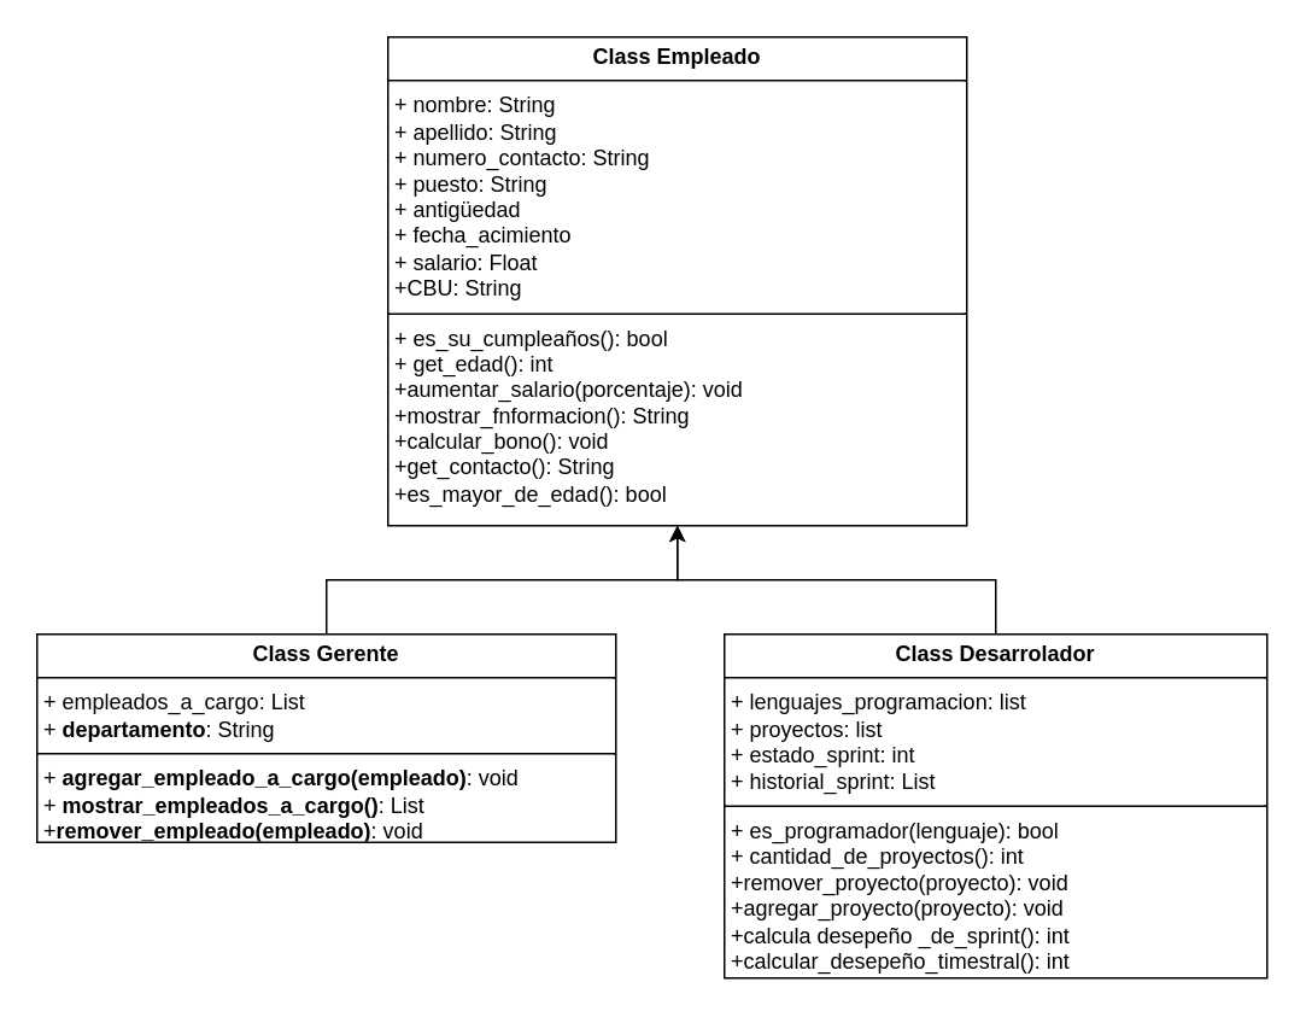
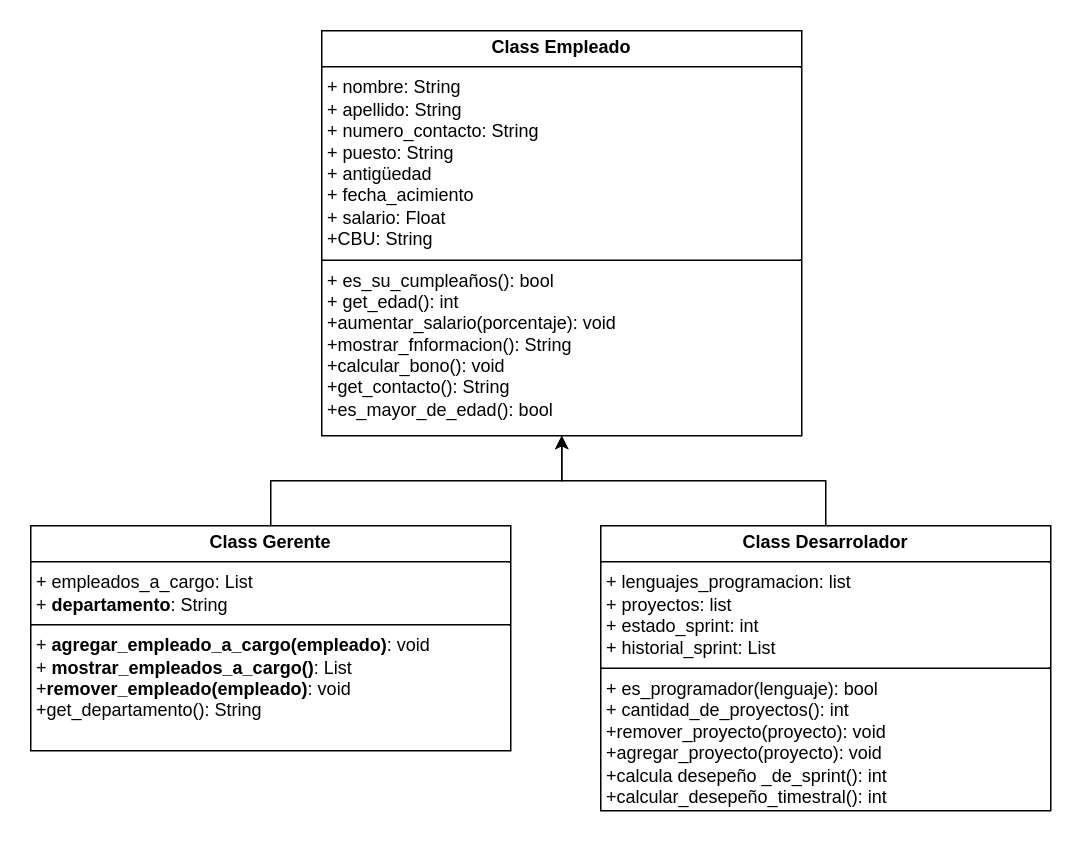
  <mxCell id="0" />
  <mxCell id="1" parent="0" />
  <mxCell id="2" value="&lt;p style=&quot;margin:0px;margin-top:4px;text-align:center;&quot;&gt;&lt;b&gt;Class Empleado&lt;/b&gt;&lt;/p&gt;&lt;hr size=&quot;1&quot; style=&quot;border-style:solid;&quot;&gt;&lt;p style=&quot;margin:0px;margin-left:4px;&quot;&gt;+ nombre: String&lt;/p&gt;&lt;p style=&quot;margin:0px;margin-left:4px;&quot;&gt;+ apellido: String&lt;/p&gt;&lt;p style=&quot;margin:0px;margin-left:4px;&quot;&gt;+ numero_contacto: String&lt;/p&gt;&lt;p style=&quot;margin:0px;margin-left:4px;&quot;&gt;+ puesto: String&lt;/p&gt;&lt;p style=&quot;margin:0px;margin-left:4px;&quot;&gt;+ antigüedad&lt;/p&gt;&lt;p style=&quot;margin:0px;margin-left:4px;&quot;&gt;+ fecha_acimiento&lt;/p&gt;&lt;p style=&quot;margin:0px;margin-left:4px;&quot;&gt;+ salario: Float&lt;/p&gt;&lt;p style=&quot;margin:0px;margin-left:4px;&quot;&gt;+CBU: String&lt;/p&gt;&lt;hr size=&quot;1&quot; style=&quot;border-style:solid;&quot;&gt;&lt;p style=&quot;margin:0px;margin-left:4px;&quot;&gt;+ es_su_cumpleaños(): bool&lt;/p&gt;&lt;p style=&quot;margin:0px;margin-left:4px;&quot;&gt;+ get_edad(): int&lt;/p&gt;&lt;p style=&quot;margin:0px;margin-left:4px;&quot;&gt;+&lt;span style=&quot;background-color: initial;&quot;&gt;aumentar_salario(porcentaje): void&lt;/span&gt;&lt;/p&gt;&lt;p style=&quot;margin:0px;margin-left:4px;&quot;&gt;&lt;span style=&quot;background-color: initial;&quot;&gt;+mostrar_fnformacion(): String&lt;/span&gt;&lt;/p&gt;&lt;p style=&quot;margin:0px;margin-left:4px;&quot;&gt;+calcular_bono(): void&lt;/p&gt;&lt;p style=&quot;margin:0px;margin-left:4px;&quot;&gt;+get_contacto(): String&lt;/p&gt;&lt;p style=&quot;margin:0px;margin-left:4px;&quot;&gt;+es_mayor_de_edad(): bool&lt;/p&gt;&lt;p style=&quot;margin:0px;margin-left:4px;&quot;&gt;&lt;br&gt;&lt;/p&gt;" style="verticalAlign=top;align=left;overflow=fill;html=1;whiteSpace=wrap;" vertex="1" parent="1"><mxGeometry x="214" y="20" width="320" height="270" as="geometry" /></mxCell>
  <mxCell id="3" style="edgeStyle=orthogonalEdgeStyle;rounded=0;orthogonalLoop=1;jettySize=auto;html=1;" edge="1" parent="1" source="4" target="2"><mxGeometry relative="1" as="geometry" /></mxCell>
- <mxCell id="4" value="&lt;p style=&quot;margin:0px;margin-top:4px;text-align:center;&quot;&gt;&lt;b&gt;Class Gerente&lt;/b&gt;&lt;/p&gt;&lt;hr style=&quot;border-style: solid;&quot; size=&quot;1&quot;&gt;&lt;p style=&quot;margin: 0px 0px 0px 4px;&quot;&gt;&lt;span style=&quot;background-color: initial;&quot;&gt;+&amp;nbsp;empleados_a_cargo: List&lt;/span&gt;&lt;br&gt;&lt;/p&gt;&lt;p style=&quot;margin:0px;margin-left:4px;&quot;&gt;+&amp;nbsp;&lt;strong style=&quot;background-color: initial;&quot;&gt;departamento&lt;/strong&gt;&lt;span style=&quot;background-color: initial;&quot;&gt;: String&lt;/span&gt;&lt;/p&gt;&lt;hr size=&quot;1&quot; style=&quot;border-style:solid;&quot;&gt;&lt;p style=&quot;margin:0px;margin-left:4px;&quot;&gt;+&amp;nbsp;&lt;strong style=&quot;background-color: initial;&quot;&gt;agregar_empleado_a_cargo(empleado)&lt;/strong&gt;&lt;span style=&quot;background-color: initial;&quot;&gt;: void&lt;/span&gt;&lt;/p&gt;&lt;p style=&quot;margin:0px;margin-left:4px;&quot;&gt;+&amp;nbsp;&lt;strong style=&quot;background-color: initial;&quot;&gt;mostrar_empleados_a_cargo()&lt;/strong&gt;&lt;span style=&quot;background-color: initial;&quot;&gt;: List&lt;/span&gt;&lt;/p&gt;&lt;p style=&quot;margin:0px;margin-left:4px;&quot;&gt;+&lt;strong style=&quot;background-color: initial;&quot;&gt;remover_empleado(empleado)&lt;/strong&gt;&lt;span style=&quot;background-color: initial;&quot;&gt;: void&lt;/span&gt;&lt;/p&gt;&lt;p style=&quot;margin:0px;margin-left:4px;&quot;&gt;+get_departamento(): String&lt;/p&gt;&lt;p style=&quot;margin:0px;margin-left:4px;&quot;&gt;&lt;br&gt;&lt;/p&gt;&lt;p style=&quot;margin:0px;margin-left:4px;&quot;&gt;&lt;br&gt;&lt;/p&gt;" style="verticalAlign=top;align=left;overflow=fill;html=1;whiteSpace=wrap;" vertex="1" parent="1"><mxGeometry x="20" y="350" width="320" height="115" as="geometry" /></mxCell>
+ <mxCell id="4" value="&lt;p style=&quot;margin:0px;margin-top:4px;text-align:center;&quot;&gt;&lt;b&gt;Class Gerente&lt;/b&gt;&lt;/p&gt;&lt;hr style=&quot;border-style: solid;&quot; size=&quot;1&quot;&gt;&lt;p style=&quot;margin: 0px 0px 0px 4px;&quot;&gt;&lt;span style=&quot;background-color: initial;&quot;&gt;+&amp;nbsp;empleados_a_cargo: List&lt;/span&gt;&lt;br&gt;&lt;/p&gt;&lt;p style=&quot;margin:0px;margin-left:4px;&quot;&gt;+&amp;nbsp;&lt;strong style=&quot;background-color: initial;&quot;&gt;departamento&lt;/strong&gt;&lt;span style=&quot;background-color: initial;&quot;&gt;: String&lt;/span&gt;&lt;/p&gt;&lt;hr size=&quot;1&quot; style=&quot;border-style:solid;&quot;&gt;&lt;p style=&quot;margin:0px;margin-left:4px;&quot;&gt;+&amp;nbsp;&lt;strong style=&quot;background-color: initial;&quot;&gt;agregar_empleado_a_cargo(empleado)&lt;/strong&gt;&lt;span style=&quot;background-color: initial;&quot;&gt;: void&lt;/span&gt;&lt;/p&gt;&lt;p style=&quot;margin:0px;margin-left:4px;&quot;&gt;+&amp;nbsp;&lt;strong style=&quot;background-color: initial;&quot;&gt;mostrar_empleados_a_cargo()&lt;/strong&gt;&lt;span style=&quot;background-color: initial;&quot;&gt;: List&lt;/span&gt;&lt;/p&gt;&lt;p style=&quot;margin:0px;margin-left:4px;&quot;&gt;+&lt;strong style=&quot;background-color: initial;&quot;&gt;remover_empleado(empleado)&lt;/strong&gt;&lt;span style=&quot;background-color: initial;&quot;&gt;: void&lt;/span&gt;&lt;/p&gt;&lt;p style=&quot;margin:0px;margin-left:4px;&quot;&gt;+get_departamento(): String&lt;/p&gt;&lt;p style=&quot;margin:0px;margin-left:4px;&quot;&gt;&lt;br&gt;&lt;/p&gt;&lt;p style=&quot;margin:0px;margin-left:4px;&quot;&gt;&lt;br&gt;&lt;/p&gt;" style="verticalAlign=top;align=left;overflow=fill;html=1;whiteSpace=wrap;" vertex="1" parent="1"><mxGeometry x="20" y="350" width="320" height="150" as="geometry" /></mxCell>
  <mxCell id="5" style="edgeStyle=orthogonalEdgeStyle;rounded=0;orthogonalLoop=1;jettySize=auto;html=1;entryX=0.5;entryY=1;entryDx=0;entryDy=0;" edge="1" parent="1" source="6" target="2"><mxGeometry relative="1" as="geometry" /></mxCell>
  <mxCell id="6" value="&lt;p style=&quot;margin:0px;margin-top:4px;text-align:center;&quot;&gt;&lt;b&gt;Class Desarrolador&lt;/b&gt;&lt;/p&gt;&lt;hr size=&quot;1&quot; style=&quot;border-style:solid;&quot;&gt;&lt;div style=&quot;height:2px;&quot;&gt;&lt;p style=&quot;margin: 0px 0px 0px 4px;&quot;&gt;+&amp;nbsp;lenguajes_programacion: list&lt;/p&gt;&lt;p style=&quot;margin: 0px 0px 0px 4px;&quot;&gt;+ proyectos: list&lt;/p&gt;&lt;p style=&quot;margin: 0px 0px 0px 4px;&quot;&gt;+ estado_sprint: int&lt;/p&gt;&lt;p style=&quot;margin: 0px 0px 0px 4px;&quot;&gt;+ historial_sprint: List&lt;/p&gt;&lt;hr style=&quot;border-style: solid;&quot; size=&quot;1&quot;&gt;&lt;p style=&quot;margin: 0px 0px 0px 4px;&quot;&gt;+ es_programador(lenguaje): bool&lt;/p&gt;&lt;p style=&quot;margin: 0px 0px 0px 4px;&quot;&gt;+ cantidad_de_proyectos(): int&lt;/p&gt;&lt;p style=&quot;margin: 0px 0px 0px 4px;&quot;&gt;+&lt;span style=&quot;background-color: initial;&quot;&gt;remover_proyecto(proyecto): void&lt;/span&gt;&lt;/p&gt;&lt;p style=&quot;margin: 0px 0px 0px 4px;&quot;&gt;+agregar&lt;span style=&quot;background-color: initial;&quot;&gt;_proyecto(proyecto): void&lt;/span&gt;&lt;span style=&quot;background-color: initial;&quot;&gt;&lt;br&gt;&lt;/span&gt;&lt;/p&gt;&lt;p style=&quot;margin: 0px 0px 0px 4px;&quot;&gt;&lt;span style=&quot;background-color: initial;&quot;&gt;+calcula desepeño _de_sprint(): int&lt;/span&gt;&lt;/p&gt;&lt;p style=&quot;margin: 0px 0px 0px 4px;&quot;&gt;+calcular_desepeño_timestral(): int&lt;/p&gt;&lt;/div&gt;" style="verticalAlign=top;align=left;overflow=fill;html=1;whiteSpace=wrap;" vertex="1" parent="1"><mxGeometry x="400" y="350" width="300" height="190" as="geometry" /></mxCell>
